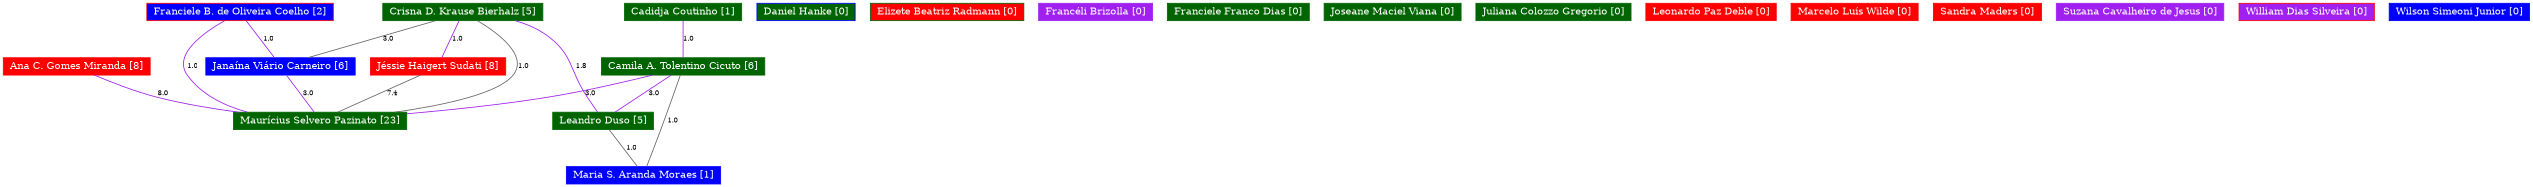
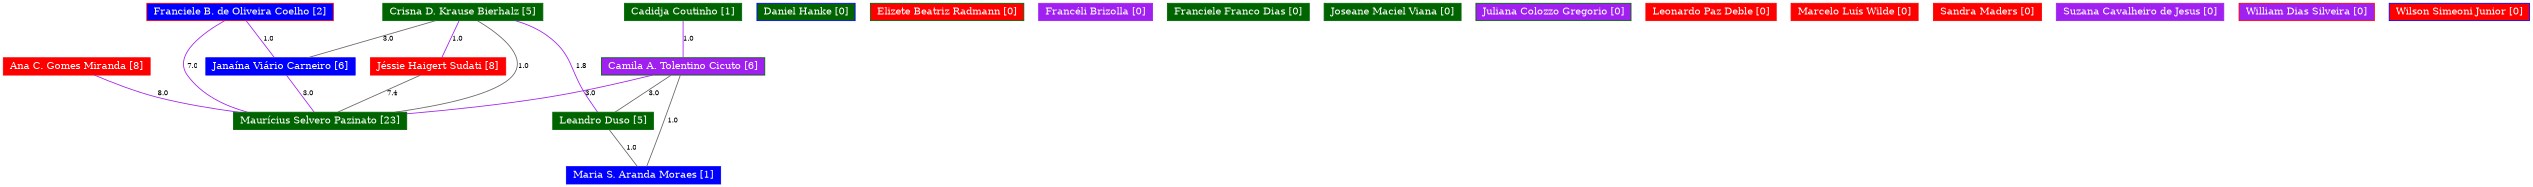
  strict graph {
    node [color=darkgreen fontcolor="#FFFFFF" fontsize=12 shape=rectangle style=filled]
    edge [color=purple fontsize=8]
    n1 [color=red height=0.29167 label="Ana C. Gomes Miranda [8]" width=2.0417]
    n2 [height=0.29167 label="Maurícius Selvero Pazinato [23]" width=2.3472]
    n3 [height=0.29167 label="Cadidja Coutinho [1]" width=1.625]
-   n4 [height=0.29167 label="Camila A. Tolentino Cicuto [6]" width=2.2917]
+   n4 [height=0.29167 label="Camila A. Tolentino Cicuto [6]" width=2.2917 fillcolor=purple]
    n5 [height=0.29167 label="Leandro Duso [5]" width=1.4028]
    n6 [color=blue height=0.29167 label="Maria S. Aranda Moraes [1]" width=2.0833]
    n7 [height=0.29167 label="Crisna D. Krause Bierhalz [5]" width=2.1944]
    n8 [color=blue height=0.29167 label="Janaína Viário Carneiro [6]" width=2.0278]
    n9 [color=red height=0.29167 label="Jéssie Haigert Sudati [8]" width=1.8194]
    n10 [color=blue fillcolor=darkgreen height=0.29167 label="Daniel Hanke [0]" width=1.375]
    n11 [fillcolor=red height=0.29167 label="Elizete Beatriz Radmann [0]" width=2.0972]
    n12 [color=purple height=0.29167 label="Francéli Brizolla [0]" width=1.5556]
    n13 [color=red fillcolor=blue height=0.29167 label="Franciele B. de Oliveira Coelho [2]" width=2.5556]
    n14 [height=0.29167 label="Franciele Franco Dias [0]" width=1.9028]
    n15 [height=0.29167 label="Joseane Maciel Viana [0]" width=1.9028]
-   n16 [height=0.29167 label="Juliana Colozzo Gregorio [0]" width=2.1528]
+   n16 [height=0.29167 label="Juliana Colozzo Gregorio [0]" width=2.1528 fillcolor=purple]
    n17 [color=red height=0.29167 label="Leonardo Paz Deble [0]" width=1.8194]
    n18 [color=red height=0.29167 label="Marcelo Luís Wilde [0]" width=1.7778]
    n19 [color=red height=0.29167 label="Sandra Maders [0]" width=1.4444]
    n20 [color=purple height=0.29167 label="Suzana Cavalheiro de Jesus [0]" width=2.2778]
    n21 [color=red fillcolor=purple height=0.29167 label="William Dias Silveira [0]" width=1.8611]
-   n22 [color=blue height=0.29167 label="Wilson Simeoni Junior [0]" width=1.9583]
+   n22 [color=blue height=0.29167 label="Wilson Simeoni Junior [0]" width=1.9583 fillcolor=red]
    n1 -- n2 [label=8.0]
    n3 -- n4 [label=1.0]
    n4 -- n2 [label=3.0]
-   n4 -- n5 [label=3.0]
+   n4 -- n5 [color=gray40 label=3.0]
    n4 -- n6 [color=gray40 label=1.0]
    n5 -- n6 [color=gray40 label=1.0]
    n7 -- n2 [color=gray40 label=1.0]
    n7 -- n5 [label=1.8]
    n7 -- n8 [color=gray40 label=3.0]
    n7 -- n9 [label=1.0]
    n8 -- n2 [label=3.0]
    n9 -- n2 [color=gray40 label=7.4]
-   n13 -- n2 [label=1.0]
+   n13 -- n2 [label=7.0]
    n13 -- n8 [label=1.0]
  }
